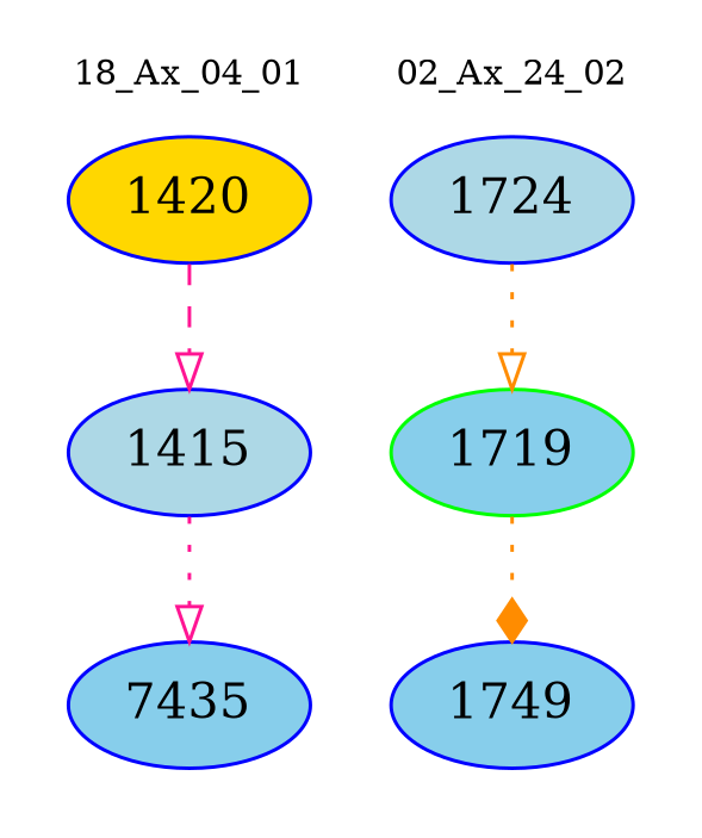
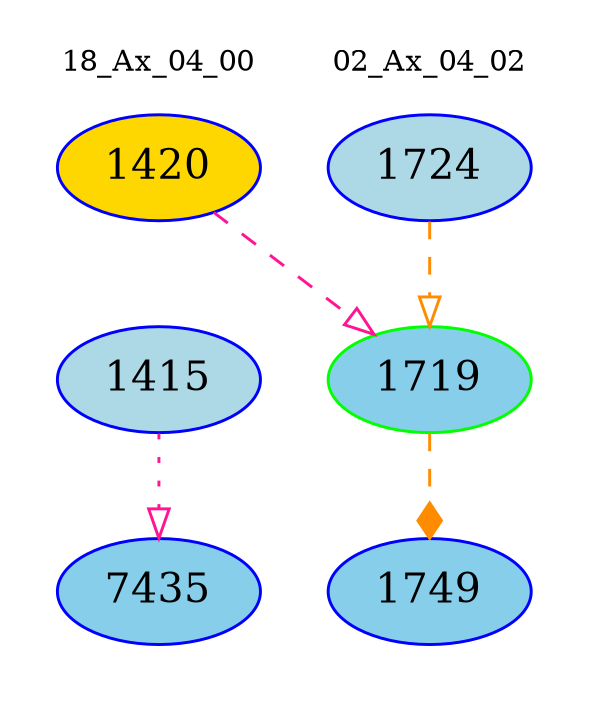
  digraph {
    node [color=blue fillcolor=skyblue style=filled]
    edge [arrowhead=onormal color=deeppink style=dashed]
    n1 [fillcolor=gold label=1420]
    n2 [fillcolor=lightblue label=1415]
    n3 [label=7435]
    n4 [fillcolor=lightblue label=1724]
    n5 [color=green label=1719]
    n6 [label=1749]
    subgraph cluster_1 {
      color=white
      fontsize=10
-     label="18_Ax_04_01"
+     label="18_Ax_04_00"
      n1
      n2
      n3
    }
    subgraph cluster_2 {
      color=white
      fontsize=10
-     label="02_Ax_24_02"
+     label="02_Ax_04_02"
      n4
      n5
      n6
    }
-   n1 -> n2
+   n1 -> n5
    n2 -> n3 [style=dotted]
-   n4 -> n5 [color=darkorange style=dotted]
-   n5 -> n6 [arrowhead=diamond color=darkorange style=dotted]
+   n4 -> n5 [color=darkorange]
+   n5 -> n6 [arrowhead=diamond color=darkorange]
  }
